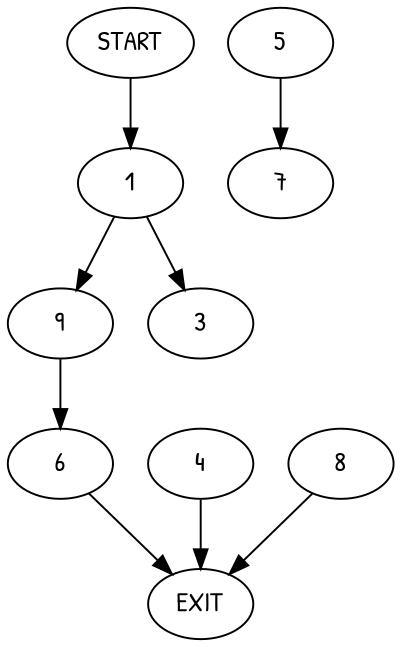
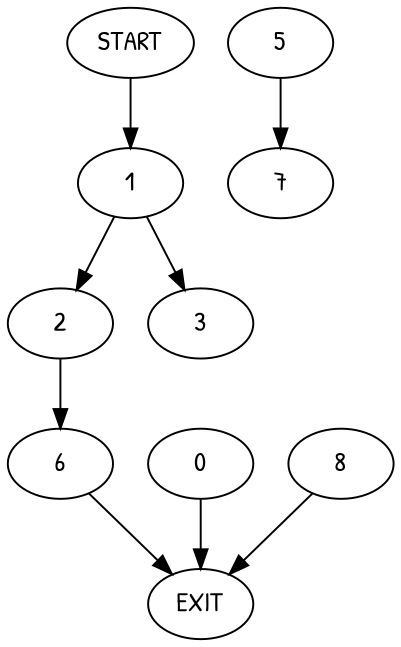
  digraph {
    fontname="Patrick Hand"
    node [fontname="Patrick Hand"]
    edge [fontname="Patrick Hand"]
    n1 [label=START]
    1
-   2 [label=9]
+   2
    3
    n5 [label=EXIT]
    6
    5
    7
-   4
+   4 [label=0]
    8
    n1 -> 1
    1 -> 2
    1 -> 3
    2 -> 6
    6 -> n5
    5 -> 7
    4 -> n5
    8 -> n5
  }
